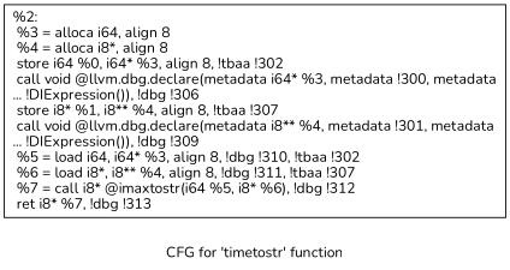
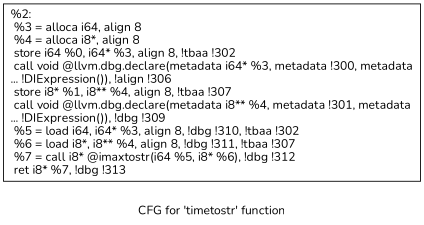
  digraph {
    label="CFG for 'timetostr' function"
    fontname=Nunito
-   n1 [label="{%2:\l  %3 = alloca i64, align 8\l  %4 = alloca i8*, align 8\l  store i64 %0, i64* %3, align 8, !tbaa !302\l  call void @llvm.dbg.declare(metadata i64* %3, metadata !300, metadata\l... !DIExpression()), !dbg !306\l  store i8* %1, i8** %4, align 8, !tbaa !307\l  call void @llvm.dbg.declare(metadata i8** %4, metadata !301, metadata\l... !DIExpression()), !dbg !309\l  %5 = load i64, i64* %3, align 8, !dbg !310, !tbaa !302\l  %6 = load i8*, i8** %4, align 8, !dbg !311, !tbaa !307\l  %7 = call i8* @imaxtostr(i64 %5, i8* %6), !dbg !312\l  ret i8* %7, !dbg !313\l}" shape=record fontname=Nunito]
+   n1 [label="{%2:\l  %3 = alloca i64, align 8\l  %4 = alloca i8*, align 8\l  store i64 %0, i64* %3, align 8, !tbaa !302\l  call void @llvm.dbg.declare(metadata i64* %3, metadata !300, metadata\l... !DIExpression()), !align !306\l  store i8* %1, i8** %4, align 8, !tbaa !307\l  call void @llvm.dbg.declare(metadata i8** %4, metadata !301, metadata\l... !DIExpression()), !dbg !309\l  %5 = load i64, i64* %3, align 8, !dbg !310, !tbaa !302\l  %6 = load i8*, i8** %4, align 8, !dbg !311, !tbaa !307\l  %7 = call i8* @imaxtostr(i64 %5, i8* %6), !dbg !312\l  ret i8* %7, !dbg !313\l}" shape=record fontname=Nunito]
  }
